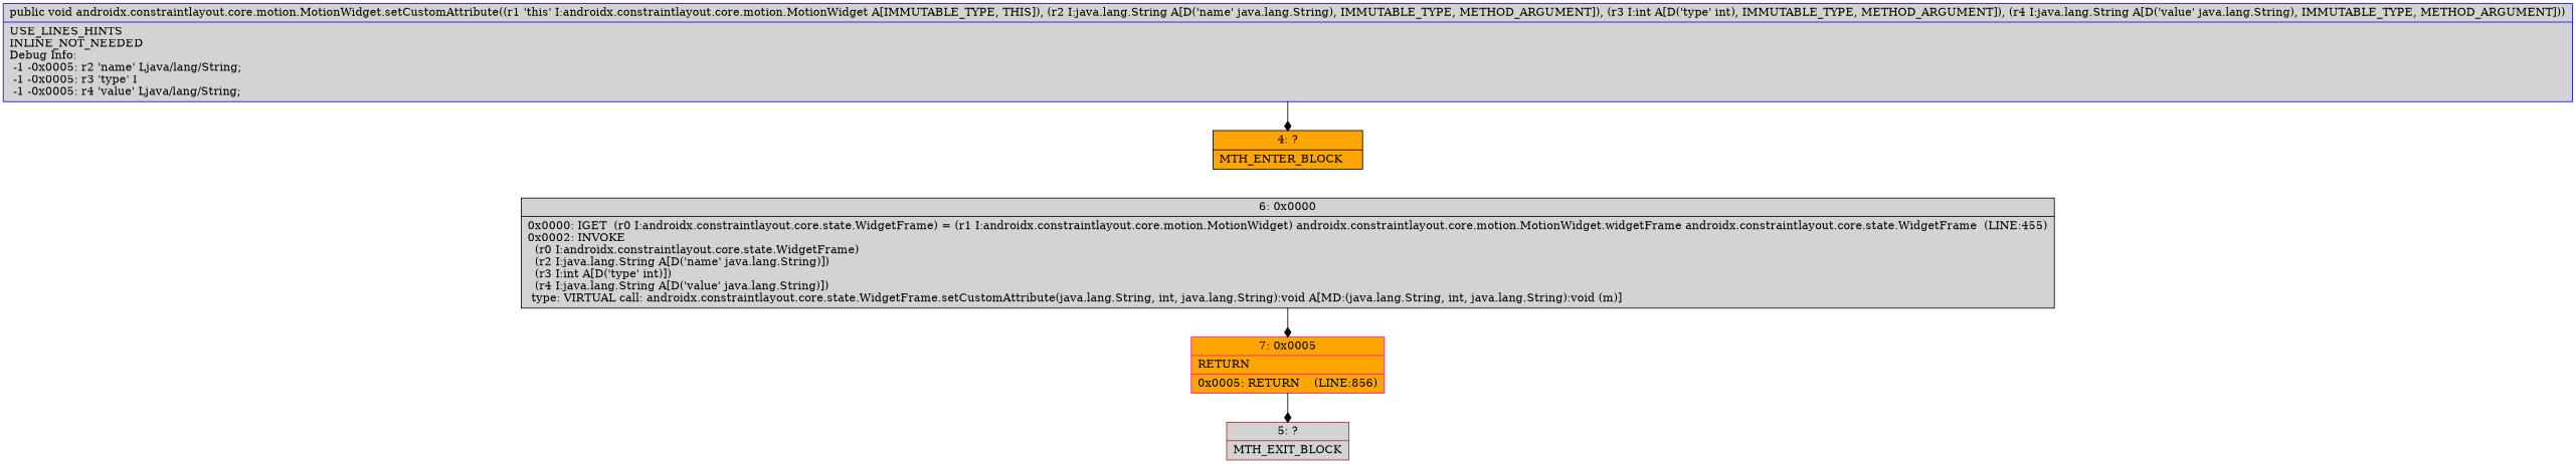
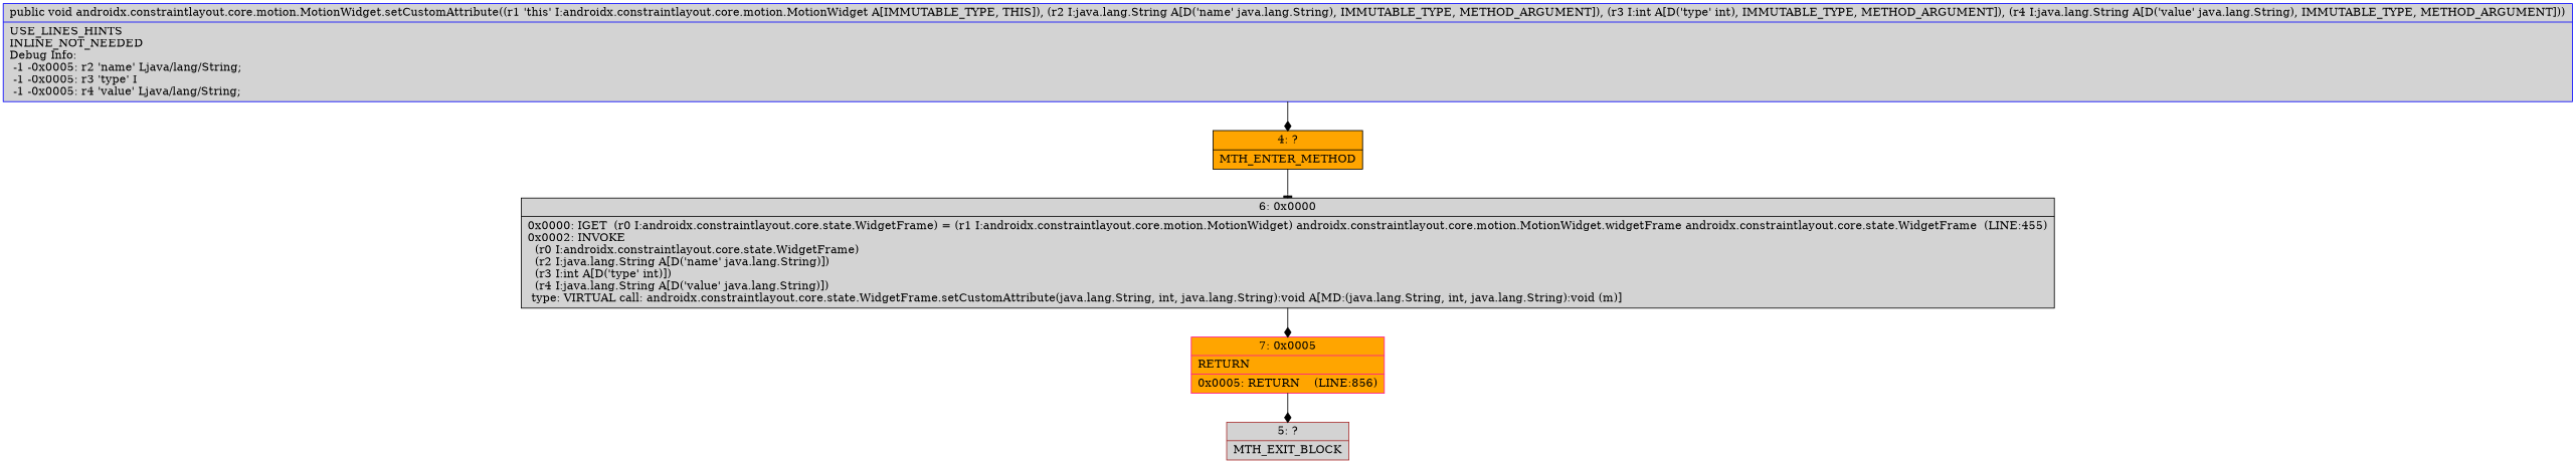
  digraph {
    node [color=black fillcolor=lightgrey shape=record style=filled]
    edge [arrowhead=diamond]
-   n1 [fillcolor=orange label="{4\:\ ?|MTH_ENTER_BLOCK\l}"]
+   n1 [fillcolor=orange label="{4\:\ ?|MTH_ENTER_METHOD\l}"]
    n2 [label="{6\:\ 0x0000|0x0000: IGET  (r0 I:androidx.constraintlayout.core.state.WidgetFrame) = (r1 I:androidx.constraintlayout.core.motion.MotionWidget) androidx.constraintlayout.core.motion.MotionWidget.widgetFrame androidx.constraintlayout.core.state.WidgetFrame  (LINE:455)\l0x0002: INVOKE  \l  (r0 I:androidx.constraintlayout.core.state.WidgetFrame)\l  (r2 I:java.lang.String A[D('name' java.lang.String)])\l  (r3 I:int A[D('type' int)])\l  (r4 I:java.lang.String A[D('value' java.lang.String)])\l type: VIRTUAL call: androidx.constraintlayout.core.state.WidgetFrame.setCustomAttribute(java.lang.String, int, java.lang.String):void A[MD:(java.lang.String, int, java.lang.String):void (m)]\l}"]
    n3 [color=deeppink fillcolor=orange label="{7\:\ 0x0005|RETURN\l|0x0005: RETURN    (LINE:856)\l}"]
    n4 [color=brown label="{5\:\ ?|MTH_EXIT_BLOCK\l}"]
    n5 [color=blue label="{public void androidx.constraintlayout.core.motion.MotionWidget.setCustomAttribute((r1 'this' I:androidx.constraintlayout.core.motion.MotionWidget A[IMMUTABLE_TYPE, THIS]), (r2 I:java.lang.String A[D('name' java.lang.String), IMMUTABLE_TYPE, METHOD_ARGUMENT]), (r3 I:int A[D('type' int), IMMUTABLE_TYPE, METHOD_ARGUMENT]), (r4 I:java.lang.String A[D('value' java.lang.String), IMMUTABLE_TYPE, METHOD_ARGUMENT]))  | USE_LINES_HINTS\lINLINE_NOT_NEEDED\lDebug Info:\l  \-1 \-0x0005: r2 'name' Ljava\/lang\/String;\l  \-1 \-0x0005: r3 'type' I\l  \-1 \-0x0005: r4 'value' Ljava\/lang\/String;\l}"]
+   n1 -> n2 [arrowhead=tee]
    n2 -> n3
    n3 -> n4
    n5 -> n1
  }
